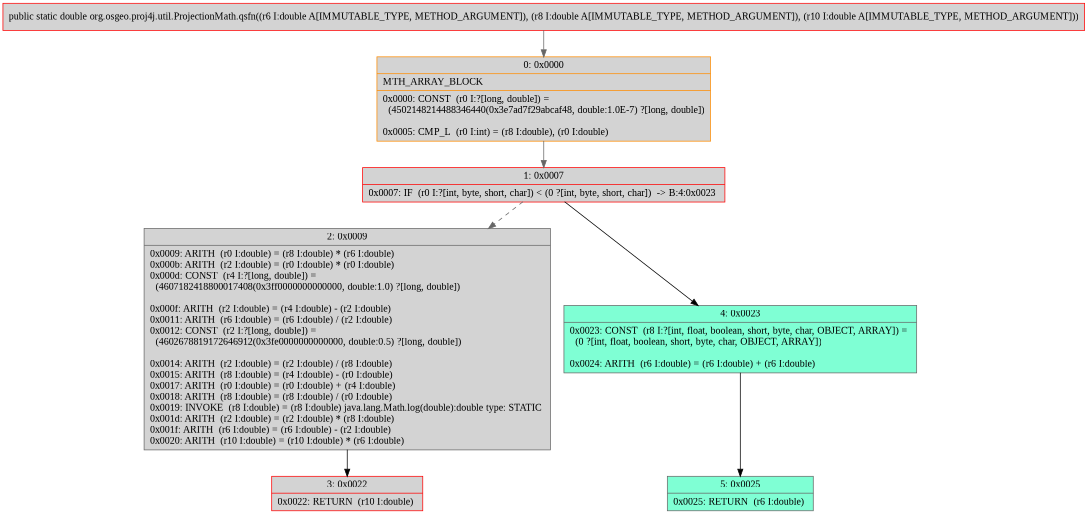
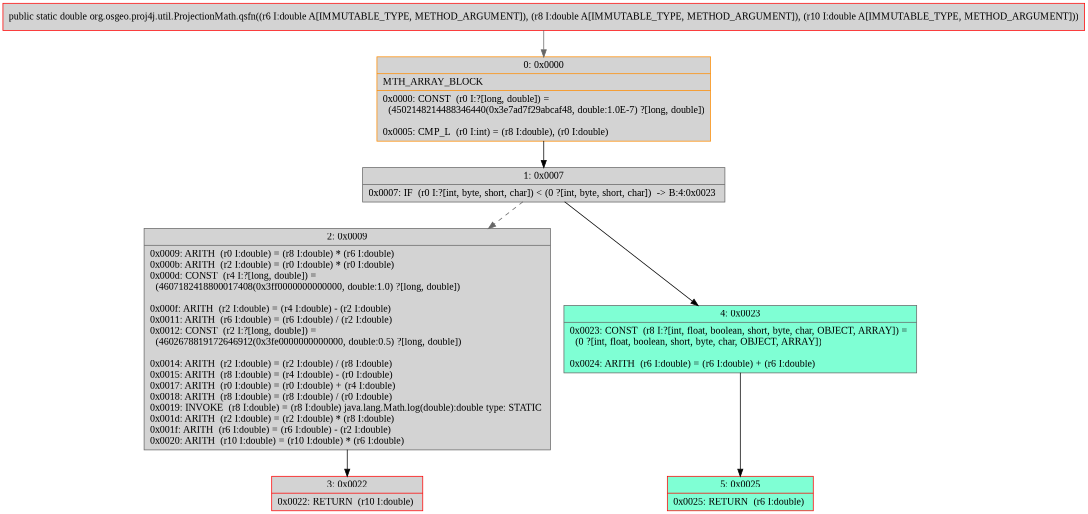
  digraph {
    fontname="Liberation Serif"
    node [color=red fillcolor=lightgrey fontname="Liberation Serif" shape=record style=filled]
    edge [color=gray40 fontname="Liberation Serif"]
    n1 [color=darkorange label="{0\:\ 0x0000|MTH_ARRAY_BLOCK\l|0x0000: CONST  (r0 I:?[long, double]) = \l  (4502148214488346440(0x3e7ad7f29abcaf48, double:1.0E\-7) ?[long, double])\l \l0x0005: CMP_L  (r0 I:int) = (r8 I:double), (r0 I:double) \l}"]
-   n2 [label="{1\:\ 0x0007|0x0007: IF  (r0 I:?[int, byte, short, char]) \< (0 ?[int, byte, short, char])  \-\> B:4:0x0023 \l}"]
+   n2 [color=gray40 label="{1\:\ 0x0007|0x0007: IF  (r0 I:?[int, byte, short, char]) \< (0 ?[int, byte, short, char])  \-\> B:4:0x0023 \l}"]
    n3 [color=gray40 label="{2\:\ 0x0009|0x0009: ARITH  (r0 I:double) = (r8 I:double) * (r6 I:double) \l0x000b: ARITH  (r2 I:double) = (r0 I:double) * (r0 I:double) \l0x000d: CONST  (r4 I:?[long, double]) = \l  (4607182418800017408(0x3ff0000000000000, double:1.0) ?[long, double])\l \l0x000f: ARITH  (r2 I:double) = (r4 I:double) \- (r2 I:double) \l0x0011: ARITH  (r6 I:double) = (r6 I:double) \/ (r2 I:double) \l0x0012: CONST  (r2 I:?[long, double]) = \l  (4602678819172646912(0x3fe0000000000000, double:0.5) ?[long, double])\l \l0x0014: ARITH  (r2 I:double) = (r2 I:double) \/ (r8 I:double) \l0x0015: ARITH  (r8 I:double) = (r4 I:double) \- (r0 I:double) \l0x0017: ARITH  (r0 I:double) = (r0 I:double) + (r4 I:double) \l0x0018: ARITH  (r8 I:double) = (r8 I:double) \/ (r0 I:double) \l0x0019: INVOKE  (r8 I:double) = (r8 I:double) java.lang.Math.log(double):double type: STATIC \l0x001d: ARITH  (r2 I:double) = (r2 I:double) * (r8 I:double) \l0x001f: ARITH  (r6 I:double) = (r6 I:double) \- (r2 I:double) \l0x0020: ARITH  (r10 I:double) = (r10 I:double) * (r6 I:double) \l}"]
    n4 [color=gray40 fillcolor=aquamarine label="{4\:\ 0x0023|0x0023: CONST  (r8 I:?[int, float, boolean, short, byte, char, OBJECT, ARRAY]) = \l  (0 ?[int, float, boolean, short, byte, char, OBJECT, ARRAY])\l \l0x0024: ARITH  (r6 I:double) = (r6 I:double) + (r6 I:double) \l}"]
    n5 [label="{3\:\ 0x0022|0x0022: RETURN  (r10 I:double) \l}"]
-   n6 [color=gray40 fillcolor=aquamarine label="{5\:\ 0x0025|0x0025: RETURN  (r6 I:double) \l}"]
+   n6 [fillcolor=aquamarine label="{5\:\ 0x0025|0x0025: RETURN  (r6 I:double) \l}"]
    n7 [label="{public static double org.osgeo.proj4j.util.ProjectionMath.qsfn((r6 I:double A[IMMUTABLE_TYPE, METHOD_ARGUMENT]), (r8 I:double A[IMMUTABLE_TYPE, METHOD_ARGUMENT]), (r10 I:double A[IMMUTABLE_TYPE, METHOD_ARGUMENT])) }"]
-   n1 -> n2
+   n1 -> n2 [color=black]
    n2 -> n3 [style=dashed]
    n2 -> n4 [color=black]
    n3 -> n5 [color=black]
    n4 -> n6 [color=black]
    n7 -> n1
  }
